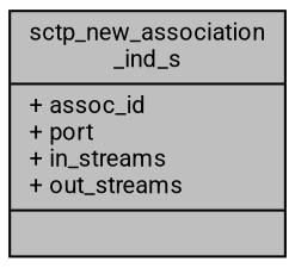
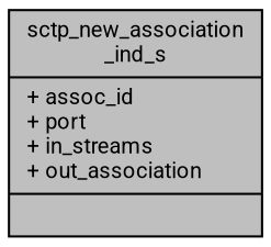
  digraph {
    fontname=Roboto
-   n1 [color=black fillcolor=grey75 fontcolor=black fontname=Roboto fontsize=10 height=0.2 label="{sctp_new_association\l_ind_s\n|+ assoc_id\l+ port\l+ in_streams\l+ out_streams\l|}" shape=record style=filled width=0.4]
+   n1 [color=black fillcolor=grey75 fontcolor=black fontname=Roboto fontsize=10 height=0.2 label="{sctp_new_association\l_ind_s\n|+ assoc_id\l+ port\l+ in_streams\l+ out_association\l|}" shape=record style=filled width=0.4]
  }
